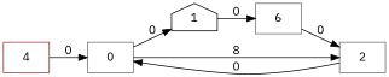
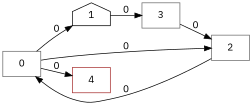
  digraph {
    fontname="IBM Plex Sans"
    rankdir=LR
    node [color=gray40 fontname="IBM Plex Sans" shape=box]
    edge [fontname="IBM Plex Sans"]
    0
    1 [color=black shape=house]
    2
    4 [color=brown]
-   3 [label=6]
+   3
    0 -> 1 [label=0]
-   0 -> 2 [label=8]
-   4 -> 0 [label=0]
+   0 -> 2 [label=0]
+   0 -> 4 [label=0]
    1 -> 3 [label=0]
    2 -> 0 [label=0]
    3 -> 2 [label=0]
  }
